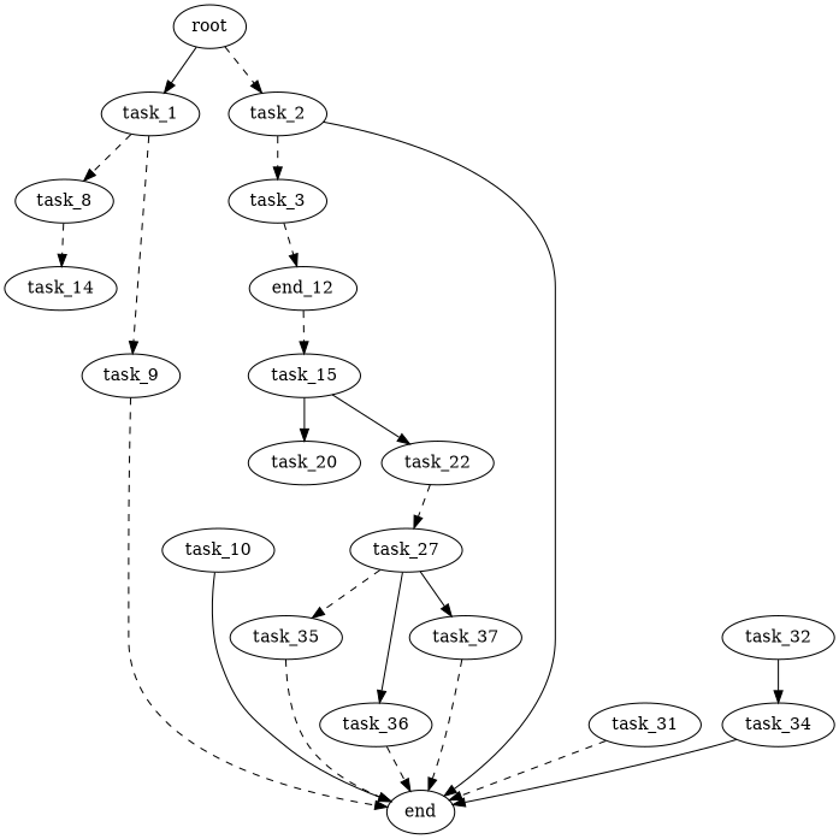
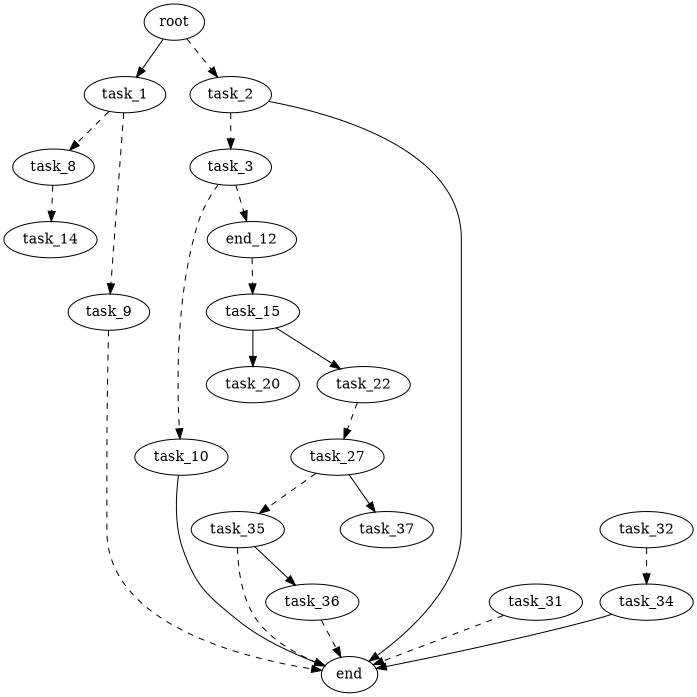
  digraph {
    edge [style=dashed]
    root
    task_1
    task_2
    task_8
    task_9
    task_3
    end
    task_10
    n9 [label=end_12]
    task_14
    task_15
    task_20
    task_22
    task_27
    task_35
    task_36
    task_37
    task_31
    task_32
    task_34
    root -> task_1 [style=solid]
    root -> task_2
    task_1 -> task_8
    task_1 -> task_9
    task_2 -> task_3
    task_2 -> end [style=solid]
    task_8 -> task_14
    task_9 -> end
+   task_3 -> task_10
    task_3 -> n9
    task_10 -> end [style=solid]
    n9 -> task_15
    task_15 -> task_20 [style=solid]
    task_15 -> task_22 [style=solid]
    task_22 -> task_27
    task_27 -> task_35
-   task_27 -> task_36 [style=solid]
+   task_35 -> task_36 [style=solid]
    task_27 -> task_37 [style=solid]
    task_35 -> end
    task_36 -> end
-   task_37 -> end
    task_31 -> end
-   task_32 -> task_34 [style=solid]
+   task_32 -> task_34
    task_34 -> end [style=solid]
  }
